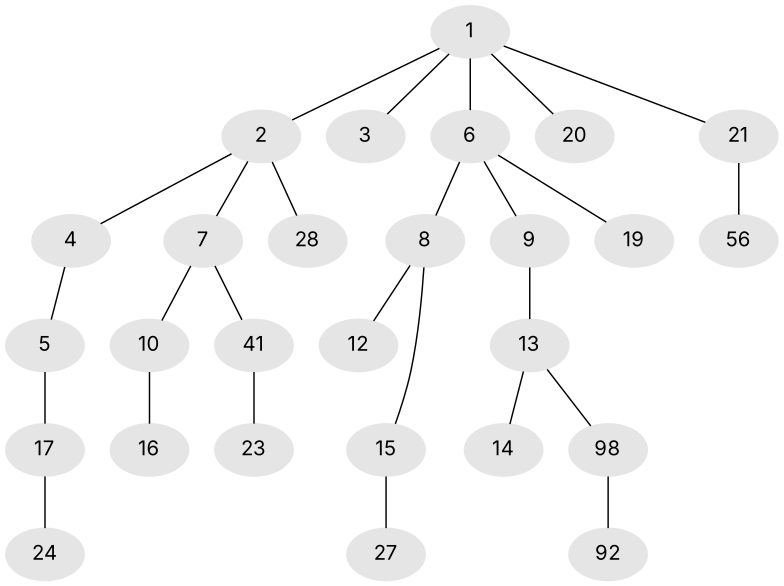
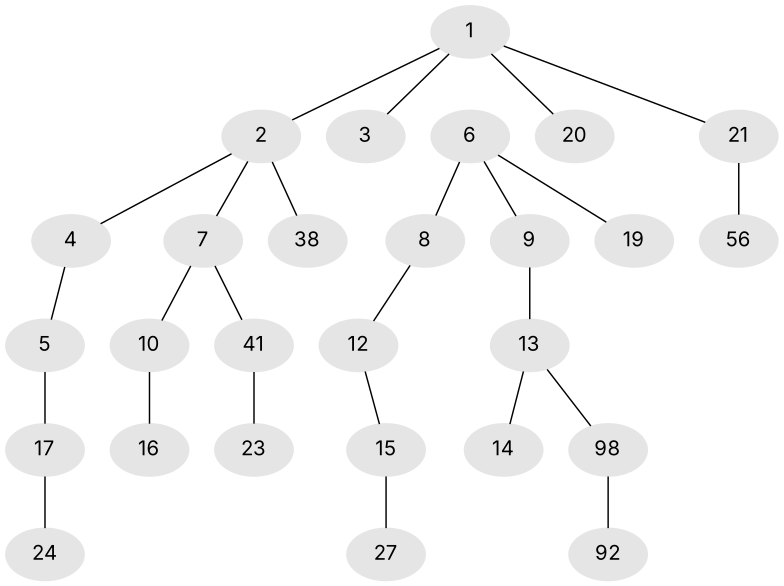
  graph {
    fontname=Inter
    node [color=gray90 fontname=Inter style=filled]
    edge [fontname=Inter weight=1.0]
    1
    2
    3
    6
    20
    21
    4
    7
-   28
+   28 [label=38]
    8
    9
    19
    n13 [label=56]
    5
    10
    n16 [label=41]
    17
    24
    12
    13
    16
    23
    15
    14
    n25 [label=98]
    27
    n27 [label=92]
    1 -- 2
    1 -- 3
-   1 -- 6
    1 -- 20
    1 -- 21
    2 -- 4
    2 -- 7
    2 -- 28
    6 -- 8 [weight=2.0]
    6 -- 9
    6 -- 19
    21 -- n13 [weight=2.0]
    4 -- 5
    7 -- 10
    7 -- n16
    8 -- 12
    9 -- 13
    5 -- 17
    10 -- 16
    n16 -- 23
    17 -- 24
-   8 -- 15 [weight=2.0]
+   12 -- 15 [weight=2.0]
    13 -- 14
    13 -- n25
    15 -- 27
    n25 -- n27
  }
